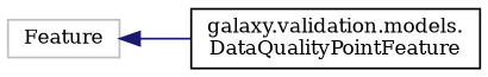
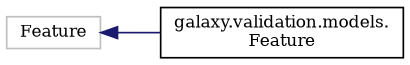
  digraph {
    rankdir=LR
    fontname="DejaVu Serif"
    node [fillcolor=white fontname="DejaVu Serif" fontsize=10 shape=record style=filled]
    n1 [color=grey75 height=0.2 label=Feature width=0.4]
-   n2 [color=black height=0.2 label="galaxy.validation.models.\lDataQualityPointFeature" width=0.4]
+   n2 [color=black height=0.2 label="galaxy.validation.models.\lFeature" width=0.4]
    n1 -> n2 [color=midnightblue dir=back fontname="DejaVu Serif" fontsize=10 labelfontname=Helvetica labelfontsize=10 style=solid]
  }
